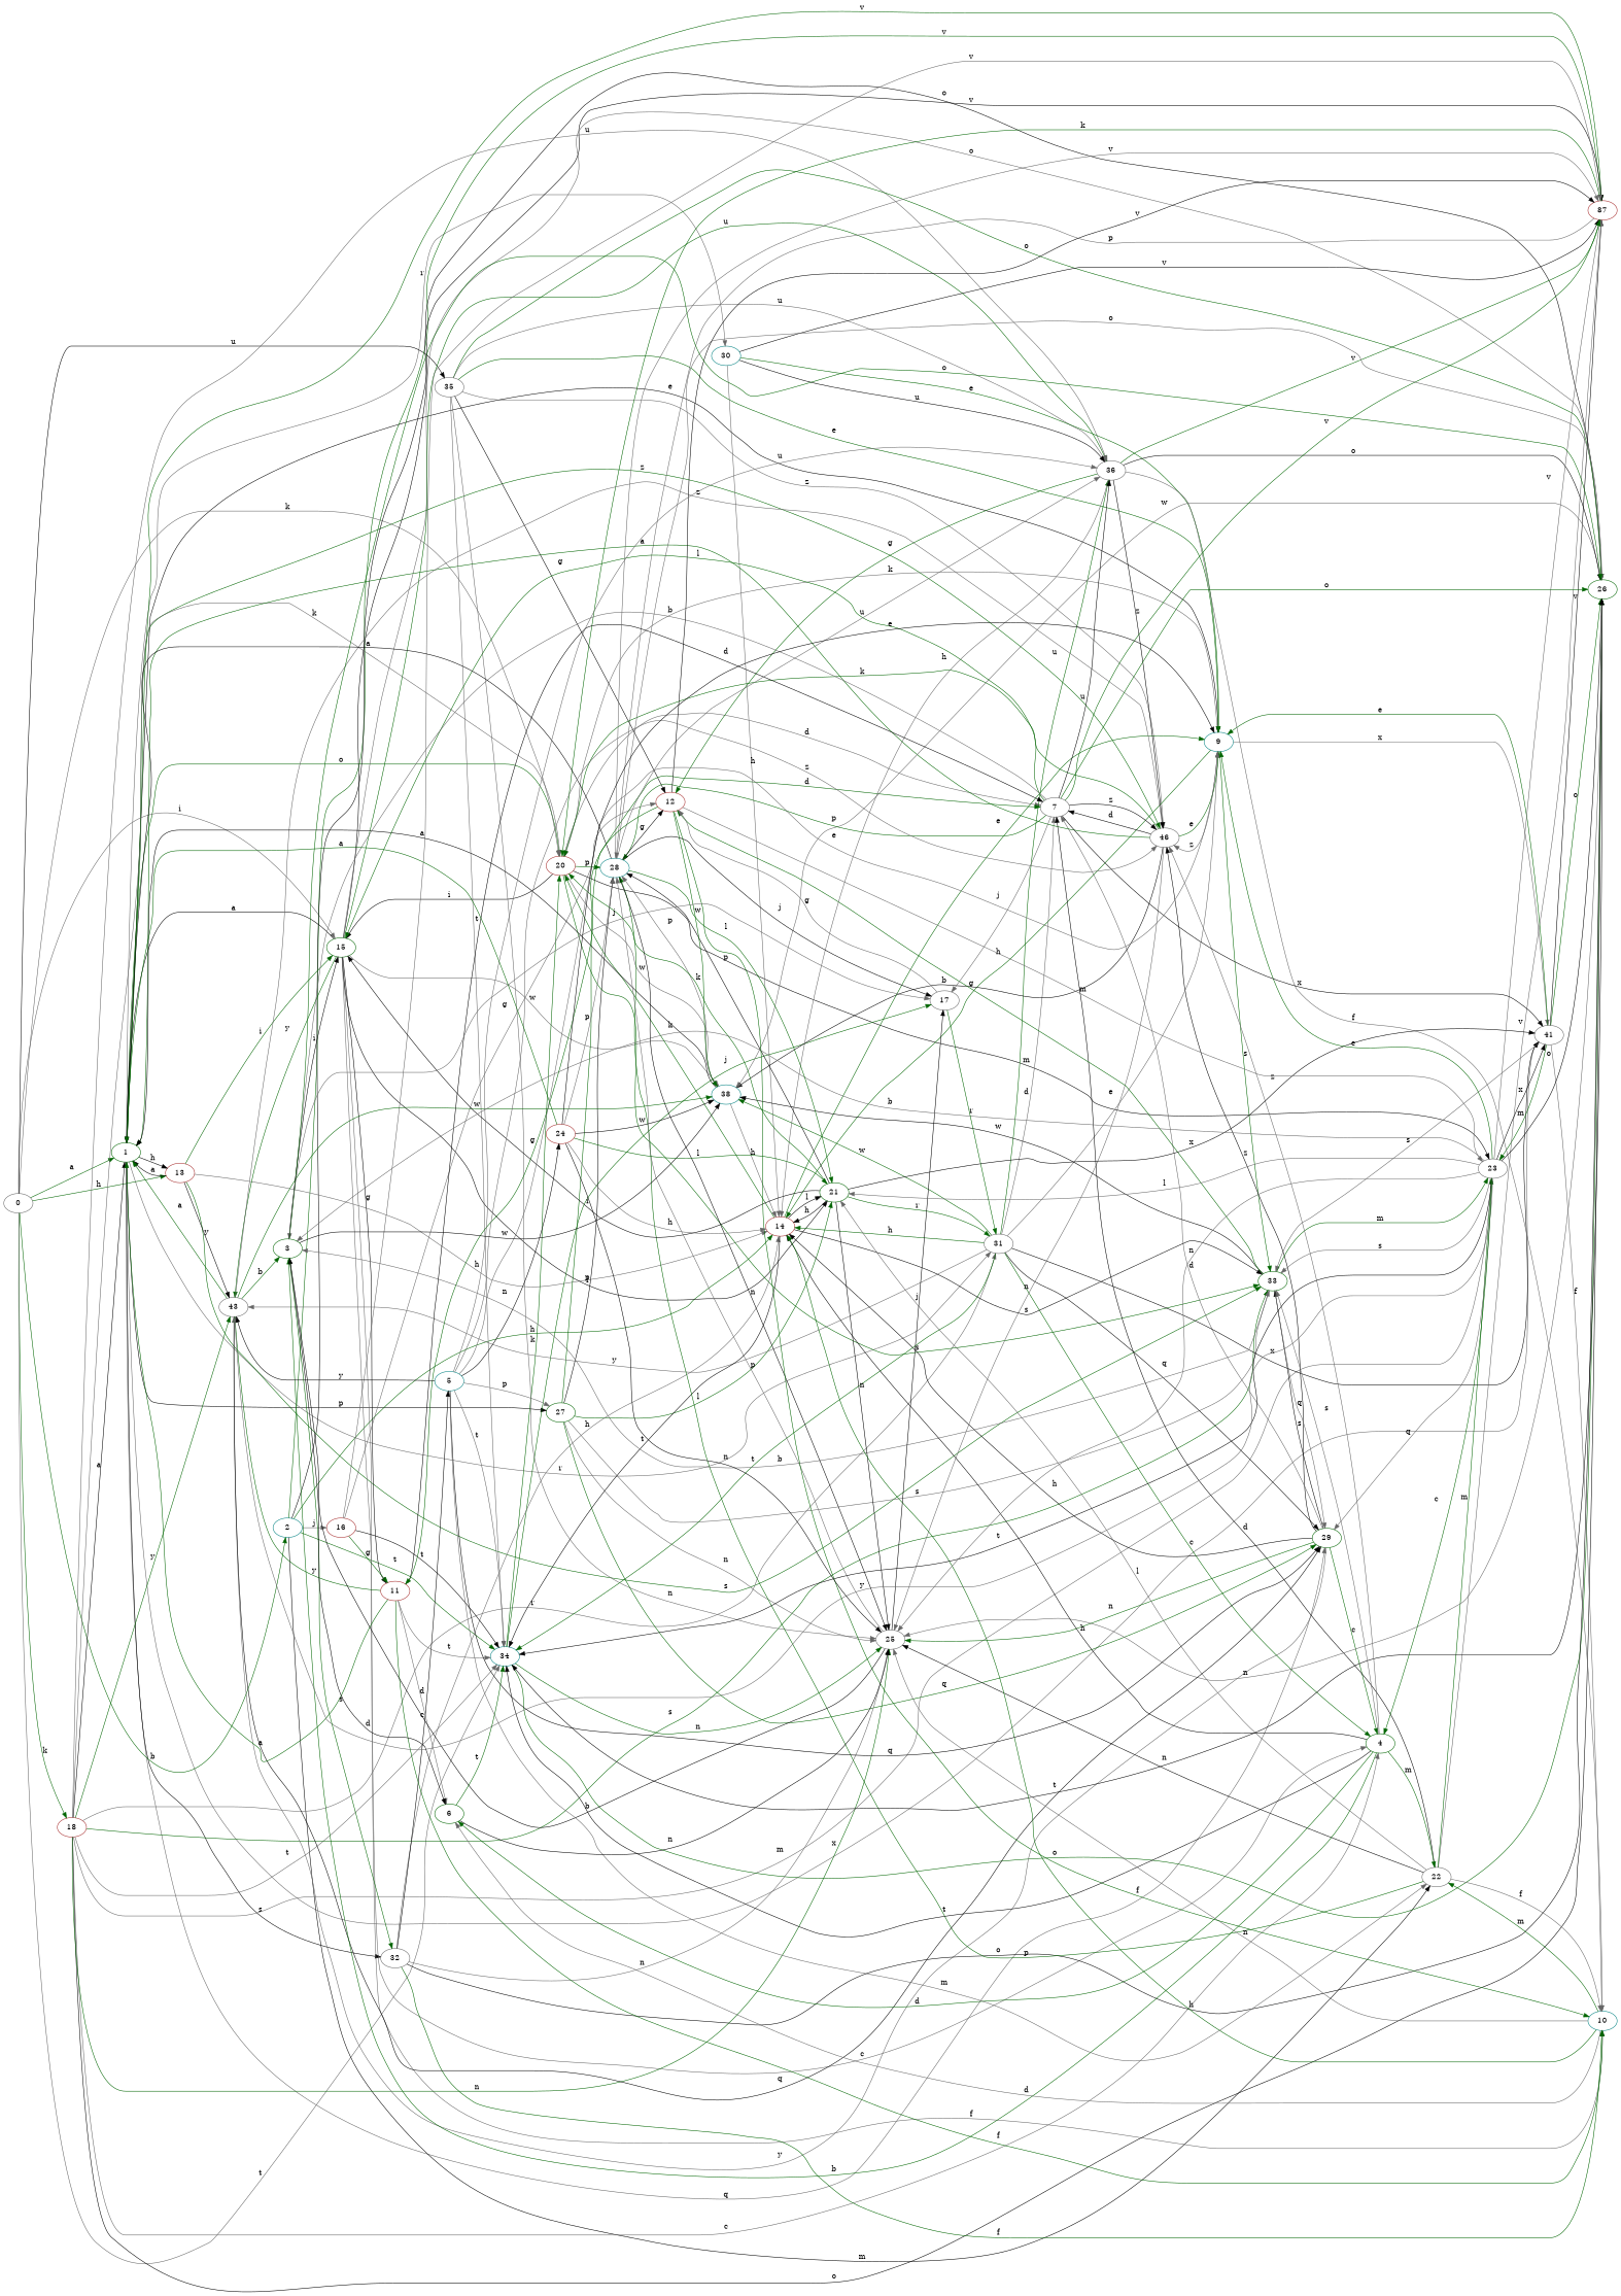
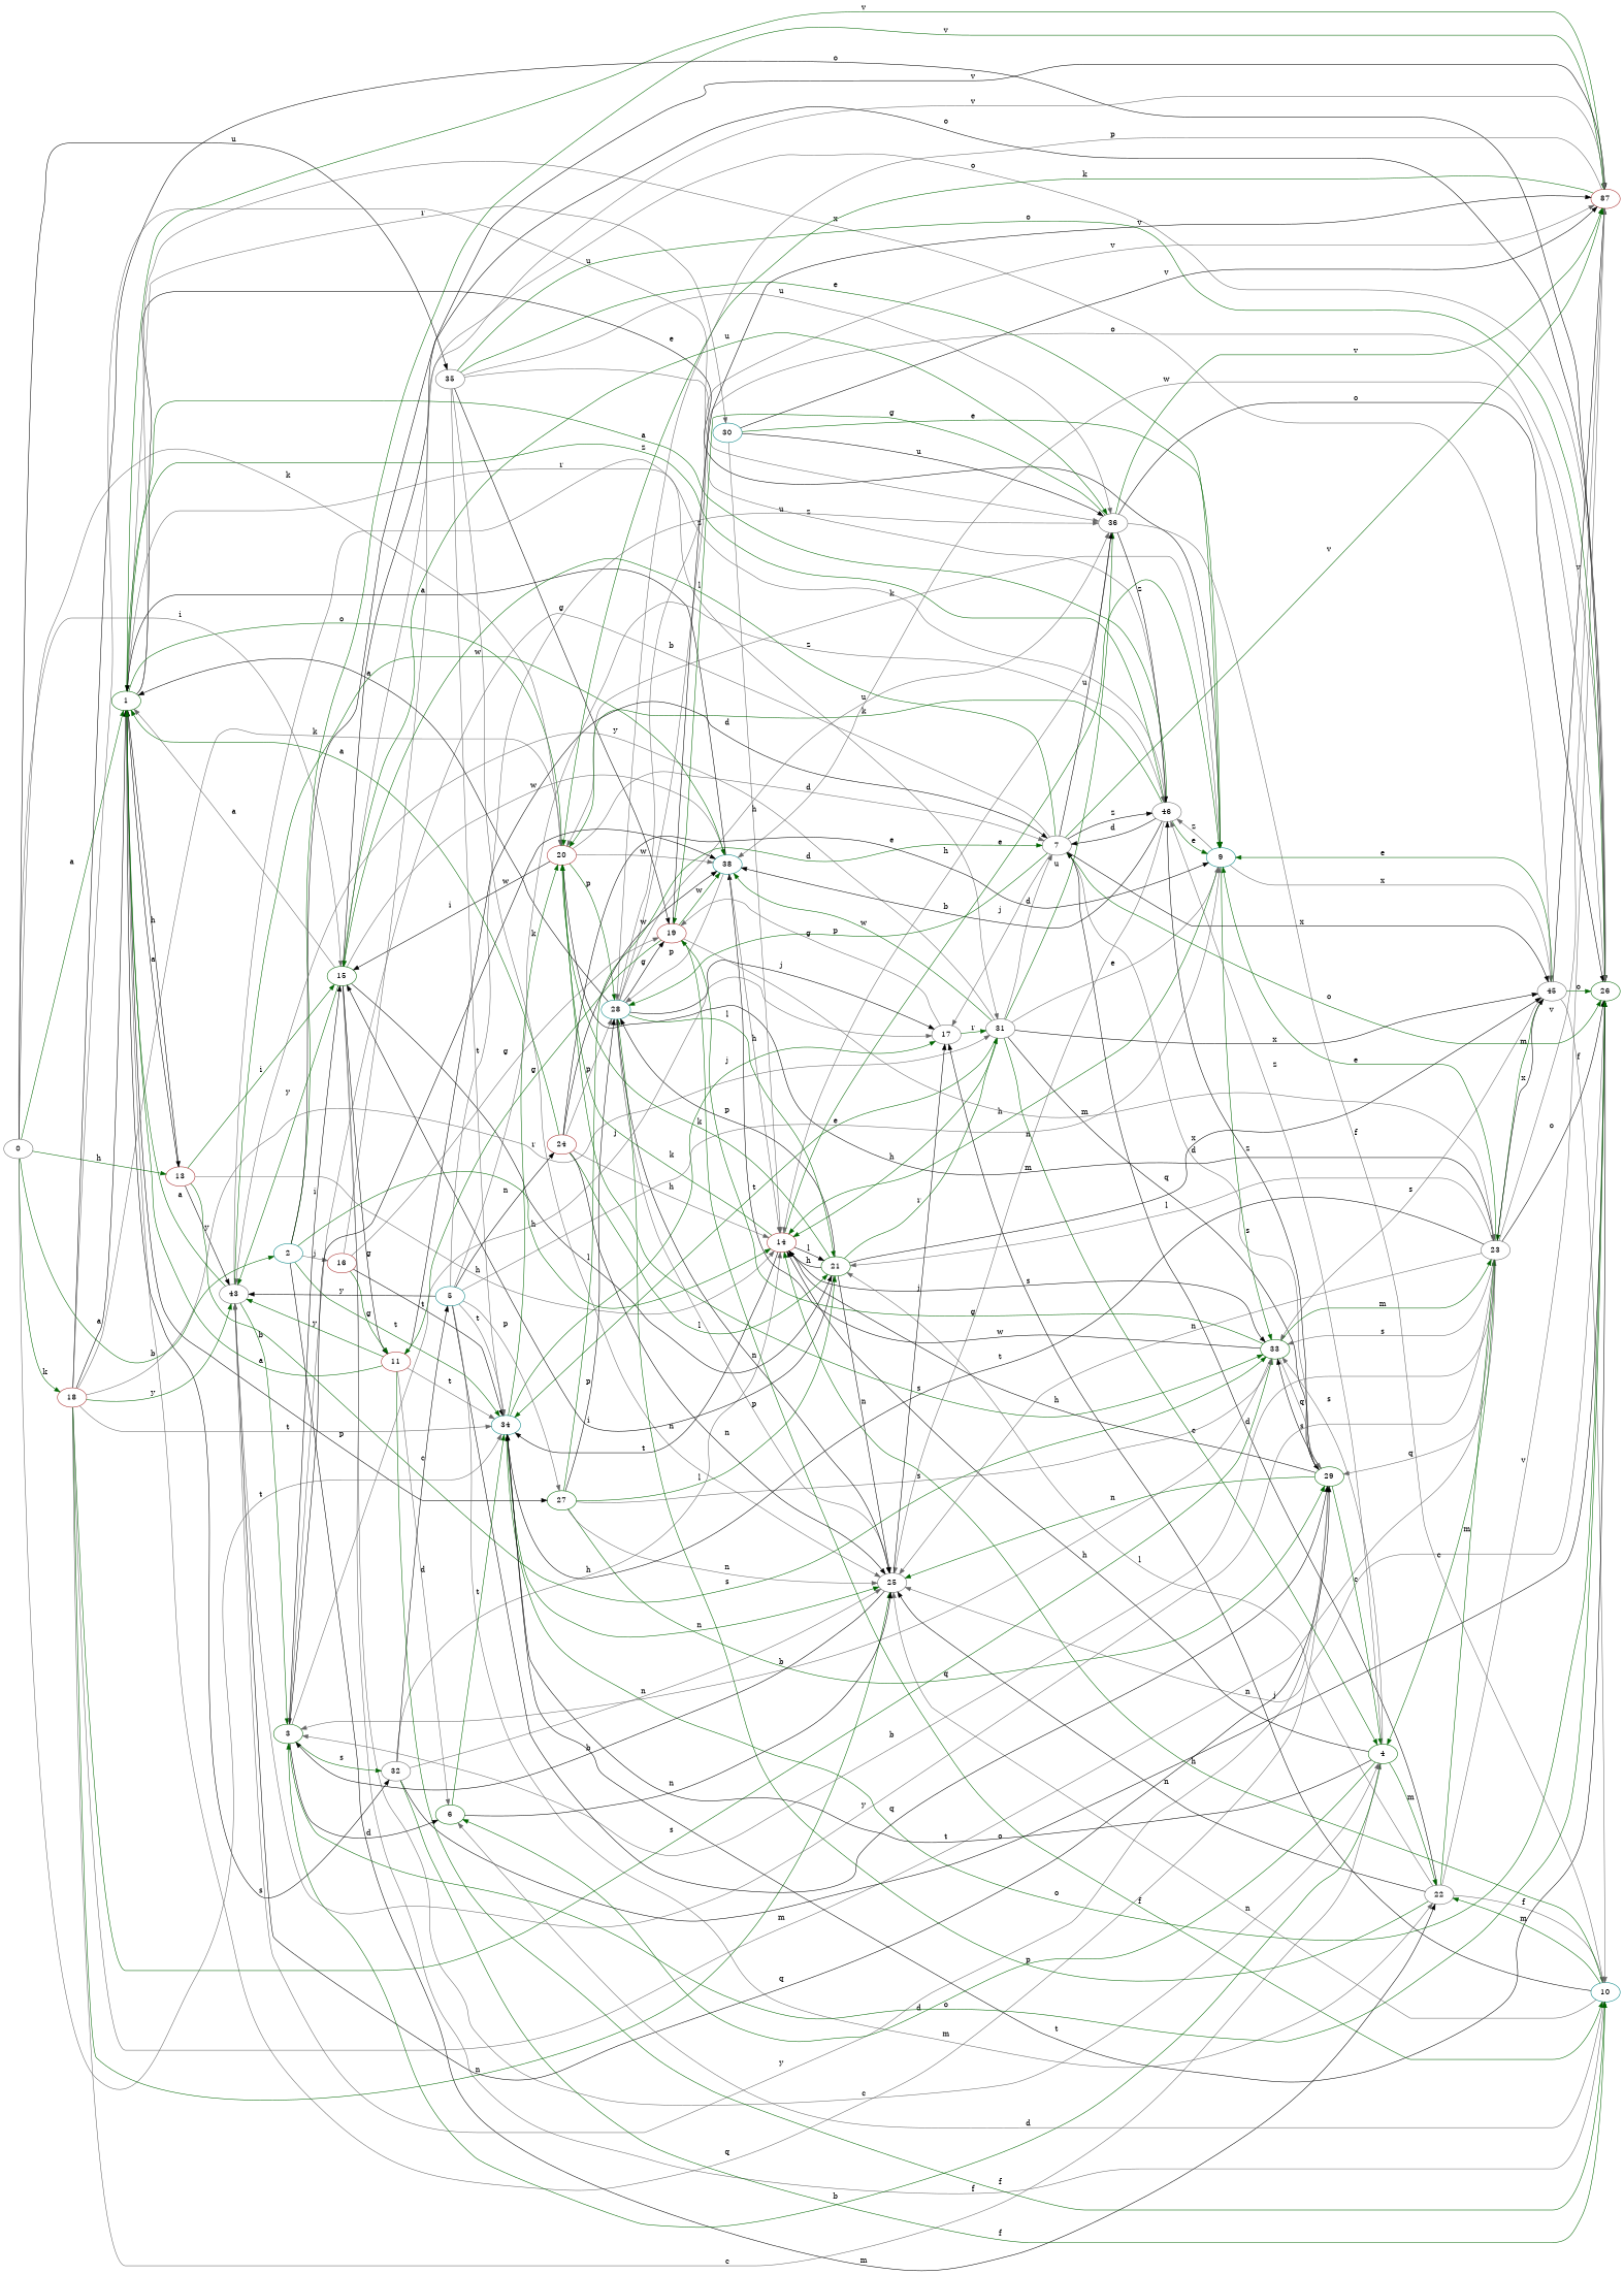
  strict digraph {
    rankdir=LR
    node [color=gray40]
    edge [color=gray40]
    1 [color=darkgreen]
    0
    2 [color=teal]
    13 [color=brown]
    15 [color=darkgreen]
    18 [color=brown]
    20 [color=brown]
    34 [color=teal]
    35
    9 [color=teal]
    27 [color=darkgreen]
    29 [color=darkgreen]
    30 [color=teal]
    31
    32
    n16 [color=brown label=87]
-   41
+   41 [label=45]
    46
    14 [color=brown]
    16 [color=brown]
    22
    26 [color=darkgreen]
    33 [color=darkgreen]
    43
    38 [color=teal]
    4 [color=darkgreen]
    36
    21 [color=darkgreen]
    10 [color=teal]
    11 [color=brown]
    25
    23
    7
    28 [color=teal]
    17
-   12 [color=brown]
+   12 [color=brown label=19]
    5 [color=teal]
    3 [color=darkgreen]
    6 [color=darkgreen]
    24 [color=brown]
    1 -> 13 [color=black label=h]
    1 -> 20 [color=darkgreen label=o]
    1 -> 9 [color=black label=e]
    1 -> 27 [color=black label=p]
    1 -> 29 [label=q]
    1 -> 30 [label=r]
    1 -> 31 [label=r]
    1 -> 32 [color=black label=s]
    1 -> n16 [color=darkgreen label=v]
    1 -> 41 [label=x]
    1 -> 46 [color=darkgreen label=z]
    0 -> 1 [color=darkgreen label=a]
    0 -> 2 [color=darkgreen label=b]
    0 -> 13 [color=darkgreen label=h]
    0 -> 15 [label=i]
    0 -> 18 [color=darkgreen label=k]
    0 -> 20 [label=k]
    0 -> 34 [label=t]
    0 -> 35 [color=black label=u]
    2 -> 34 [color=darkgreen label=t]
    2 -> n16 [color=darkgreen label=v]
    2 -> 14 [color=darkgreen label=h]
    2 -> 16 [label=j]
    2 -> 22 [color=black label=m]
    2 -> 26 [color=black label=o]
    13 -> 1 [color=black label=a]
    13 -> 15 [color=darkgreen label=i]
    13 -> 14 [label=h]
    13 -> 33 [color=darkgreen label=s]
    13 -> 43 [color=black label=y]
-   15 -> 1 [color=black label=a]
+   15 -> 1 [label=a]
    15 -> n16 [color=black label=v]
    15 -> 26 [label=o]
    15 -> 43 [color=darkgreen label=y]
    15 -> 38 [label=w]
    15 -> 4 [label=c]
    15 -> 36 [color=darkgreen label=u]
    15 -> 21 [color=black label=l]
    15 -> 10 [label=f]
    15 -> 11 [color=black label=g]
    18 -> 1 [color=black label=a]
    18 -> 20 [label=k]
    18 -> 34 [label=t]
    18 -> 31 [label=r]
    18 -> 26 [color=black label=o]
    18 -> 33 [color=darkgreen label=s]
    18 -> 43 [color=darkgreen label=y]
    18 -> 4 [label=c]
    18 -> 36 [label=u]
    18 -> 25 [color=darkgreen label=n]
    18 -> 23 [label=m]
    20 -> 15 [color=black label=i]
    20 -> 33 [color=darkgreen label=s]
    20 -> 38 [label=w]
    20 -> 23 [color=black label=m]
    20 -> 7 [label=d]
    20 -> 28 [color=darkgreen label=p]
    34 -> 20 [color=darkgreen label=k]
    34 -> 26 [color=darkgreen label=o]
    34 -> 25 [color=darkgreen label=n]
    34 -> 17 [color=darkgreen label=j]
    35 -> 34 [label=t]
    35 -> 9 [color=darkgreen label=e]
    35 -> 46 [label=z]
    35 -> 26 [color=darkgreen label=o]
    35 -> 36 [label=u]
    35 -> 25 [label=n]
    35 -> 12 [color=black label=g]
    9 -> 20 [label=k]
    9 -> 41 [label=x]
    9 -> 46 [label=z]
    9 -> 14 [color=darkgreen label=h]
    9 -> 33 [color=darkgreen label=s]
    27 -> 29 [color=darkgreen label=q]
    27 -> 33 [label=s]
    27 -> 21 [color=darkgreen label=l]
    27 -> 25 [label=n]
    27 -> 7 [color=darkgreen label=d]
    27 -> 28 [color=black label=p]
    29 -> 46 [color=black label=z]
    29 -> 14 [color=black label=h]
    29 -> 33 [color=black label=s]
    29 -> 43 [label=y]
    29 -> 4 [color=darkgreen label=c]
    29 -> 25 [color=darkgreen label=n]
    29 -> 7 [label=d]
    30 -> 9 [color=darkgreen label=e]
    30 -> n16 [color=black label=v]
    30 -> 14 [label=h]
    30 -> 36 [color=black label=u]
    31 -> 34 [color=darkgreen label=t]
    31 -> 9 [label=e]
    31 -> 29 [color=black label=q]
    31 -> 41 [color=black label=x]
    31 -> 14 [color=darkgreen label=h]
    31 -> 43 [label=y]
    31 -> 38 [color=darkgreen label=w]
    31 -> 4 [color=darkgreen label=c]
    31 -> 36 [color=darkgreen label=u]
    31 -> 7 [label=d]
    32 -> 14 [label=h]
    32 -> 26 [color=black label=o]
    32 -> 10 [color=darkgreen label=f]
    32 -> 25 [label=n]
    32 -> 5 [color=black label=c]
    n16 -> 20 [color=darkgreen label=k]
    n16 -> 28 [label=p]
    41 -> 9 [color=darkgreen label=e]
    41 -> n16 [color=black label=v]
    41 -> 26 [color=darkgreen label=o]
    41 -> 33 [label=s]
    41 -> 10 [label=f]
    41 -> 23 [color=darkgreen label=m]
    46 -> 1 [color=darkgreen label=a]
    46 -> 20 [color=darkgreen label=k]
    46 -> 9 [color=darkgreen label=e]
    46 -> 38 [color=black label=b]
    46 -> 25 [label=n]
    46 -> 7 [color=black label=d]
    14 -> 20 [color=darkgreen label=k]
    14 -> 34 [color=black label=t]
    14 -> 9 [color=darkgreen label=e]
    14 -> 33 [color=black label=s]
    14 -> 21 [color=black label=l]
    16 -> 34 [color=black label=t]
    16 -> n16 [label=v]
    16 -> 11 [color=darkgreen label=g]
    16 -> 12 [label=g]
    22 -> n16 [label=v]
    22 -> 21 [label=l]
    22 -> 10 [label=f]
    22 -> 25 [color=black label=n]
    22 -> 23 [color=darkgreen label=m]
    22 -> 7 [color=black label=d]
    22 -> 28 [color=darkgreen label=p]
    26 -> 34 [color=black label=t]
    26 -> 38 [label=w]
    26 -> 25 [label=n]
    33 -> 29 [label=q]
    33 -> 38 [color=black label=w]
    33 -> 23 [color=darkgreen label=m]
    33 -> 12 [color=darkgreen label=g]
    33 -> 3 [label=b]
    43 -> 1 [color=darkgreen label=a]
    43 -> 29 [color=black label=q]
    43 -> 46 [label=z]
    43 -> 38 [color=darkgreen label=w]
    43 -> 3 [color=darkgreen label=b]
    38 -> 1 [color=black label=a]
    38 -> 14 [label=h]
    38 -> 28 [label=p]
    4 -> 34 [color=black label=t]
    4 -> 46 [label=z]
    4 -> 14 [color=black label=h]
    4 -> 22 [color=darkgreen label=m]
    4 -> 33 [label=s]
    4 -> 3 [color=darkgreen label=b]
    4 -> 6 [color=darkgreen label=d]
    36 -> n16 [color=darkgreen label=v]
    36 -> 46 [color=black label=z]
    36 -> 14 [label=h]
    36 -> 26 [color=black label=o]
    36 -> 10 [label=f]
    36 -> 12 [color=darkgreen label=g]
    21 -> 15 [color=black label=i]
    21 -> 20 [color=darkgreen label=k]
    21 -> 31 [color=darkgreen label=r]
    21 -> 41 [color=black label=x]
    21 -> 14 [color=black label=h]
    21 -> 25 [color=black label=n]
    21 -> 28 [color=black label=p]
    10 -> 14 [color=darkgreen label=h]
    10 -> 22 [color=darkgreen label=m]
    10 -> 25 [label=n]
+   10 -> 17 [color=black label=j]
    10 -> 6 [label=d]
    11 -> 1 [color=darkgreen label=a]
    11 -> 34 [label=t]
    11 -> 43 [color=darkgreen label=y]
    11 -> 10 [color=darkgreen label=f]
    11 -> 7 [color=black label=d]
    11 -> 6 [label=d]
    25 -> 28 [label=p]
    25 -> 17 [color=black label=j]
    25 -> 3 [color=black label=b]
    23 -> 34 [color=black label=t]
    23 -> 9 [color=darkgreen label=e]
    23 -> 29 [label=q]
    23 -> n16 [label=v]
    23 -> 41 [color=black label=x]
    23 -> 26 [color=black label=o]
    23 -> 33 [label=s]
    23 -> 43 [label=y]
    23 -> 4 [color=darkgreen label=c]
    23 -> 21 [label=l]
    23 -> 25 [label=n]
    23 -> 3 [label=b]
    7 -> 15 [color=darkgreen label=l]
    7 -> n16 [color=darkgreen label=v]
    7 -> 41 [color=black label=x]
    7 -> 46 [color=black label=z]
    7 -> 26 [color=darkgreen label=o]
    7 -> 36 [color=black label=u]
    7 -> 28 [color=darkgreen label=p]
    7 -> 17 [label=j]
    7 -> 3 [label=b]
    28 -> 1 [color=black label=a]
    28 -> n16 [label=v]
    28 -> 26 [label=o]
    28 -> 36 [label=u]
    28 -> 21 [color=darkgreen label=l]
    28 -> 25 [color=black label=n]
    28 -> 17 [color=black label=j]
    28 -> 12 [color=black label=g]
    17 -> 31 [color=darkgreen label=r]
    17 -> 12 [label=g]
    12 -> n16 [color=black label=v]
    12 -> 38 [color=darkgreen label=w]
    12 -> 10 [color=darkgreen label=f]
    12 -> 11 [color=darkgreen label=g]
    12 -> 23 [label=m]
    5 -> 34 [label=t]
    5 -> 9 [label=e]
    5 -> 27 [label=p]
    5 -> 29 [color=black label=q]
    5 -> 46 [label=z]
    5 -> 22 [label=m]
    5 -> 43 [color=black label=y]
    5 -> 36 [label=u]
    5 -> 24 [color=black label=n]
    3 -> 15 [color=black label=i]
    3 -> 32 [color=darkgreen label=s]
    3 -> 26 [color=darkgreen label=o]
    3 -> 38 [color=black label=w]
    3 -> 17 [label=j]
    3 -> 6 [color=black label=d]
    6 -> 34 [color=darkgreen label=t]
    6 -> 25 [color=black label=n]
    24 -> 1 [color=darkgreen label=a]
    24 -> 9 [color=black label=e]
    24 -> 14 [label=h]
    24 -> 38 [color=black label=w]
    24 -> 21 [color=darkgreen label=l]
    24 -> 25 [color=black label=n]
    24 -> 28 [label=p]
  }
